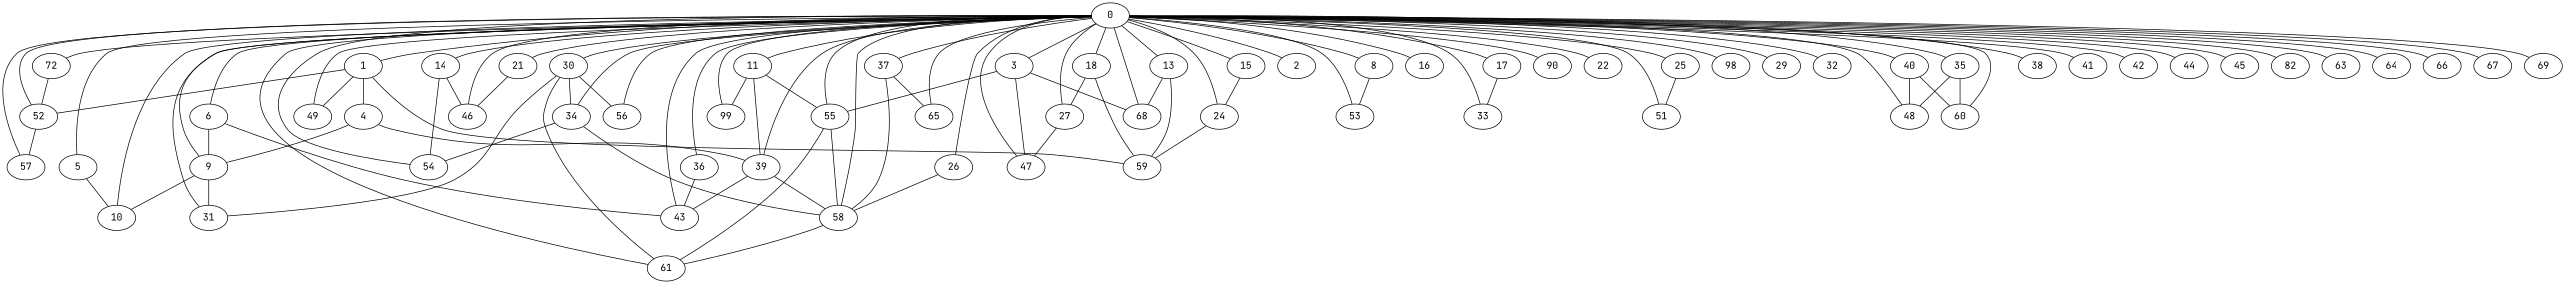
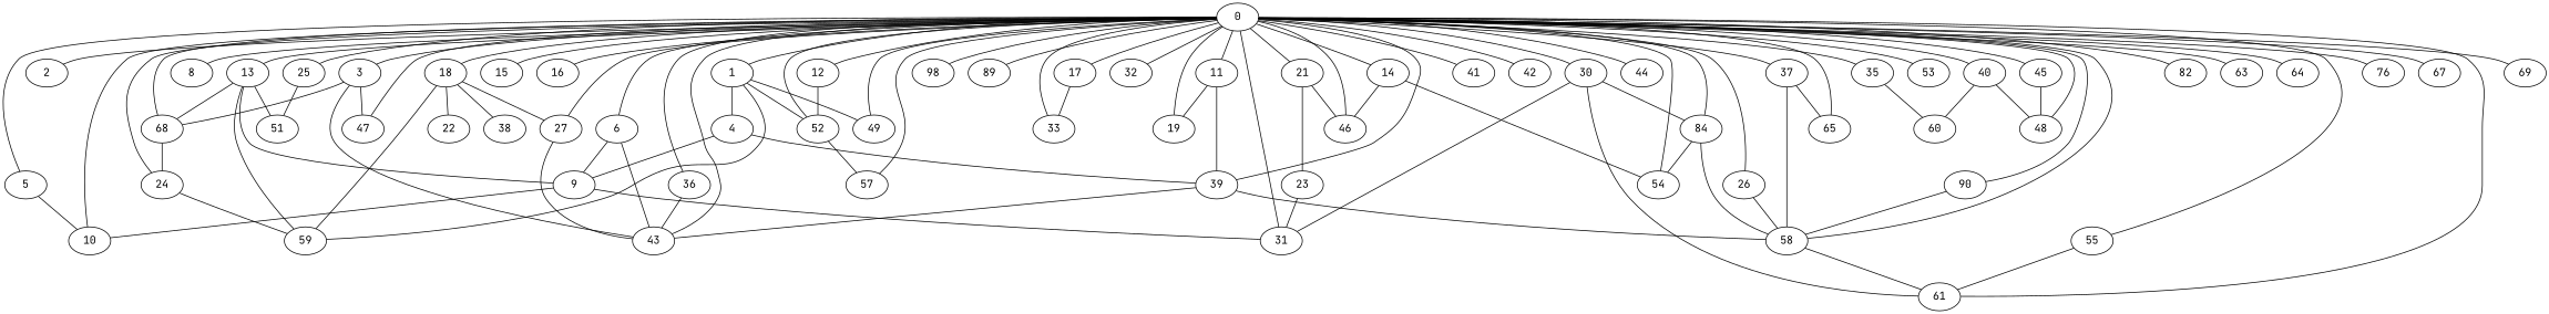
  graph {
    fontname="JetBrains Mono"
    node [fontname="JetBrains Mono"]
    edge [fontname="JetBrains Mono"]
    0
    1
    2
    3
    5
    6
    8
    9
    10
    11
-   12 [label=72]
+   12
    13
    14
    15
    16
    17
    18
-   19 [label=99]
+   19
    n19 [label=90]
    21
    22
    24
    25
    26
    27
    n26 [label=98]
-   29
+   29 [label=89]
    30
    31
    32
    33
-   34
+   34 [label=84]
    35
    36
    37
    38
    39
    40
    41
    42
    43
    44
    45
    46
    47
    48
    49
    51
    52
    53
    54
    55
-   56
    57
    58
    60
    61
    n58 [label=82]
    63
    64
    65
-   66
+   66 [label=76]
    67
    68
    69
    4
    59
+   23
    0 -- 1
    0 -- 2
    0 -- 3
    0 -- 5
    0 -- 6
    0 -- 8
-   0 -- 9
+   13 -- 9
    0 -- 10
    0 -- 11
    0 -- 12
    0 -- 13
    0 -- 14
    0 -- 15
    0 -- 16
    0 -- 17
    0 -- 18
    0 -- 19
    0 -- n19
    0 -- 21
-   0 -- 22
+   18 -- 22
    0 -- 24
    0 -- 25
    0 -- 26
    0 -- 27
    0 -- n26
    0 -- 29
    0 -- 30
    0 -- 31
    0 -- 32
    0 -- 33
    0 -- 34
    0 -- 35
    0 -- 36
    0 -- 37
-   0 -- 38
+   18 -- 38
    0 -- 39
    0 -- 40
    0 -- 41
    0 -- 42
    0 -- 43
    0 -- 44
    0 -- 45
    0 -- 46
    0 -- 47
    0 -- 48
    0 -- 49
-   0 -- 51
+   13 -- 51
    0 -- 52
    0 -- 53
    0 -- 54
    0 -- 55
-   0 -- 56
    0 -- 57
    0 -- 58
-   0 -- 60
    0 -- 61
    0 -- n58
    0 -- 63
    0 -- 64
    0 -- 65
    0 -- 66
    0 -- 67
    0 -- 68
    0 -- 69
    1 -- 49
    1 -- 52
    1 -- 4
    1 -- 59
-   3 -- 55
+   3 -- 43
    3 -- 47
    3 -- 68
    5 -- 10
    6 -- 9
    6 -- 43
-   8 -- 53
    9 -- 10
    9 -- 31
    11 -- 19
    11 -- 39
-   11 -- 55
    12 -- 52
    13 -- 68
    13 -- 59
    14 -- 46
    14 -- 54
-   15 -- 24
+   68 -- 24
    17 -- 33
    18 -- 27
    18 -- 59
-   55 -- 58
+   n19 -- 58
    21 -- 46
+   21 -- 23
    24 -- 59
    25 -- 51
    26 -- 58
-   27 -- 47
+   27 -- 43
    30 -- 31
    30 -- 34
-   30 -- 56
    30 -- 61
    34 -- 54
    34 -- 58
    35 -- 60
    36 -- 43
    37 -- 58
    37 -- 65
    39 -- 43
    39 -- 58
    40 -- 48
    40 -- 60
-   35 -- 48
+   45 -- 48
    52 -- 57
    55 -- 61
    58 -- 61
    4 -- 9
    4 -- 39
+   23 -- 31
  }
